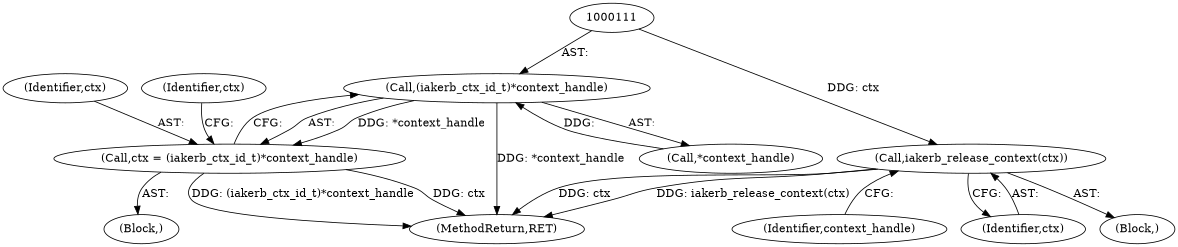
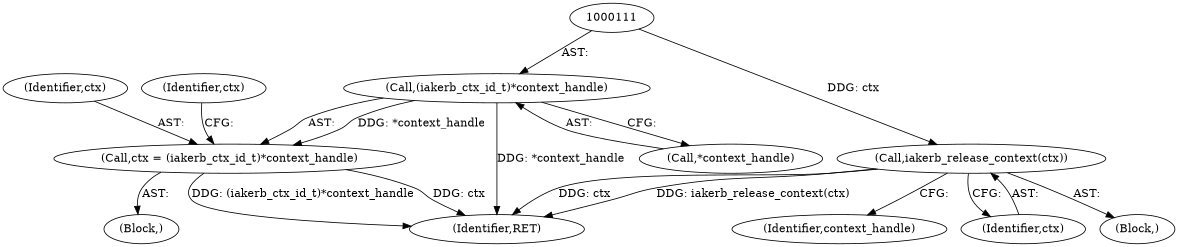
  digraph {
    n1 [label="(Call,(iakerb_ctx_id_t)*context_handle)"]
    n2 [label="(Call,ctx = (iakerb_ctx_id_t)*context_handle)"]
    n3 [label="(Call,*context_handle)"]
-   n4 [label="(MethodReturn,RET)"]
+   n4 [label="(Identifier,RET)"]
    n5 [label="(Block,)"]
    n6 [label="(Call,iakerb_release_context(ctx))"]
    n7 [label="(Block,)"]
    n8 [label="(Identifier,ctx)"]
    n9 [label="(Identifier,ctx)"]
    n10 [label="(Identifier,context_handle)"]
    n11 [label="(Identifier,ctx)"]
    1000111
    n1 -> n2 [label="AST: "]
    n1 -> n2 [label="DDG: *context_handle"]
-   n1 -> n3 [label="AST: "]
+   n1 -> n3 [label="CFG: "]
    n1 -> n4 [label="DDG: *context_handle"]
-   n2 -> n1 [label="CFG: "]
    n2 -> n4 [label="DDG: (iakerb_ctx_id_t)*context_handle"]
    n2 -> n4 [label="DDG: ctx"]
    n2 -> n5 [label="AST: "]
-   n3 -> n1 [label="DDG: "]
+   n3 -> n1 [label="AST: "]
    n6 -> n4 [label="DDG: ctx"]
    n6 -> n4 [label="DDG: iakerb_release_context(ctx)"]
    n6 -> n7 [label="AST: "]
    n6 -> n8 [label="CFG: "]
    n8 -> n6 [label="AST: "]
    n9 -> n2 [label="AST: "]
-   n10 -> n6 [label="CFG: "]
+   n6 -> n10 [label="CFG: "]
    n11 -> n2 [label="CFG: "]
    1000111 -> n1 [label="AST: "]
    1000111 -> n6 [label="DDG: ctx"]
  }
